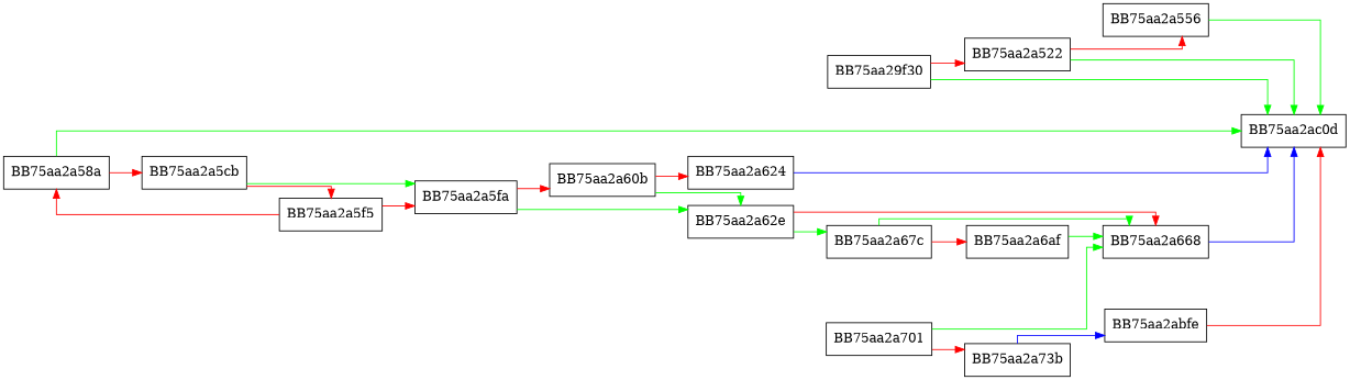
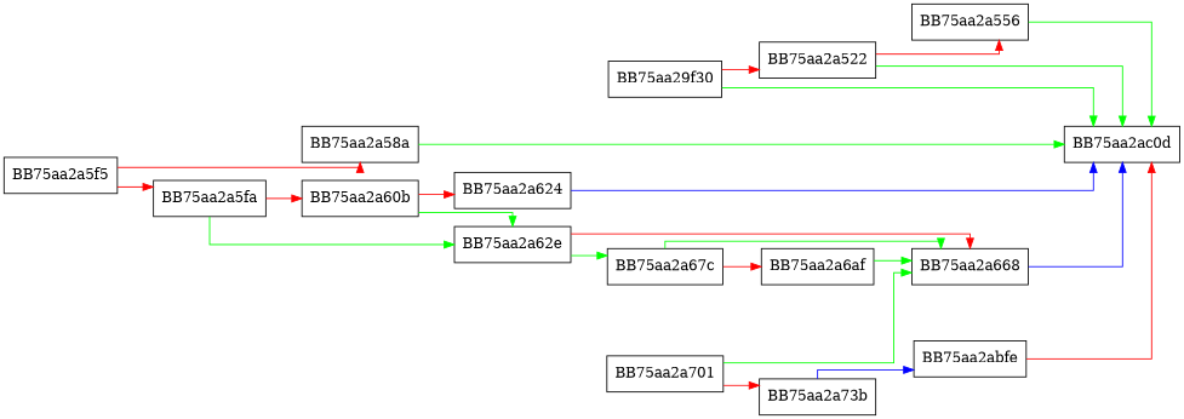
  digraph {
    rankdir=LR
    splines=ortho
    node [shape=box]
    edge [color=red]
    BB75aa29f30
    BB75aa2ac0d
    BB75aa2a522
    BB75aa2a556
    BB75aa2a58a
-   BB75aa2a5cb
    BB75aa2a5fa
    BB75aa2a5f5
    BB75aa2a62e
    BB75aa2a60b
    BB75aa2a67c
    BB75aa2a668
    BB75aa2a624
    BB75aa2a6af
    BB75aa2a701
    BB75aa2a73b
    BB75aa2abfe
    BB75aa29f30 -> BB75aa2ac0d [color=green]
    BB75aa29f30 -> BB75aa2a522
    BB75aa2a522 -> BB75aa2ac0d [color=green]
    BB75aa2a522 -> BB75aa2a556
    BB75aa2a556 -> BB75aa2ac0d [color=green]
    BB75aa2a58a -> BB75aa2ac0d [color=green]
-   BB75aa2a58a -> BB75aa2a5cb
-   BB75aa2a5cb -> BB75aa2a5fa [color=green]
-   BB75aa2a5cb -> BB75aa2a5f5
    BB75aa2a5fa -> BB75aa2a62e [color=green]
    BB75aa2a5fa -> BB75aa2a60b
    BB75aa2a5f5 -> BB75aa2a58a
    BB75aa2a5f5 -> BB75aa2a5fa
    BB75aa2a62e -> BB75aa2a67c [color=green]
    BB75aa2a62e -> BB75aa2a668
    BB75aa2a60b -> BB75aa2a62e [color=green]
    BB75aa2a60b -> BB75aa2a624
    BB75aa2a67c -> BB75aa2a668 [color=green]
    BB75aa2a67c -> BB75aa2a6af
    BB75aa2a668 -> BB75aa2ac0d [color=blue]
    BB75aa2a624 -> BB75aa2ac0d [color=blue]
    BB75aa2a6af -> BB75aa2a668 [color=green]
    BB75aa2a701 -> BB75aa2a668 [color=green]
    BB75aa2a701 -> BB75aa2a73b
    BB75aa2a73b -> BB75aa2abfe [color=blue]
    BB75aa2abfe -> BB75aa2ac0d
  }
